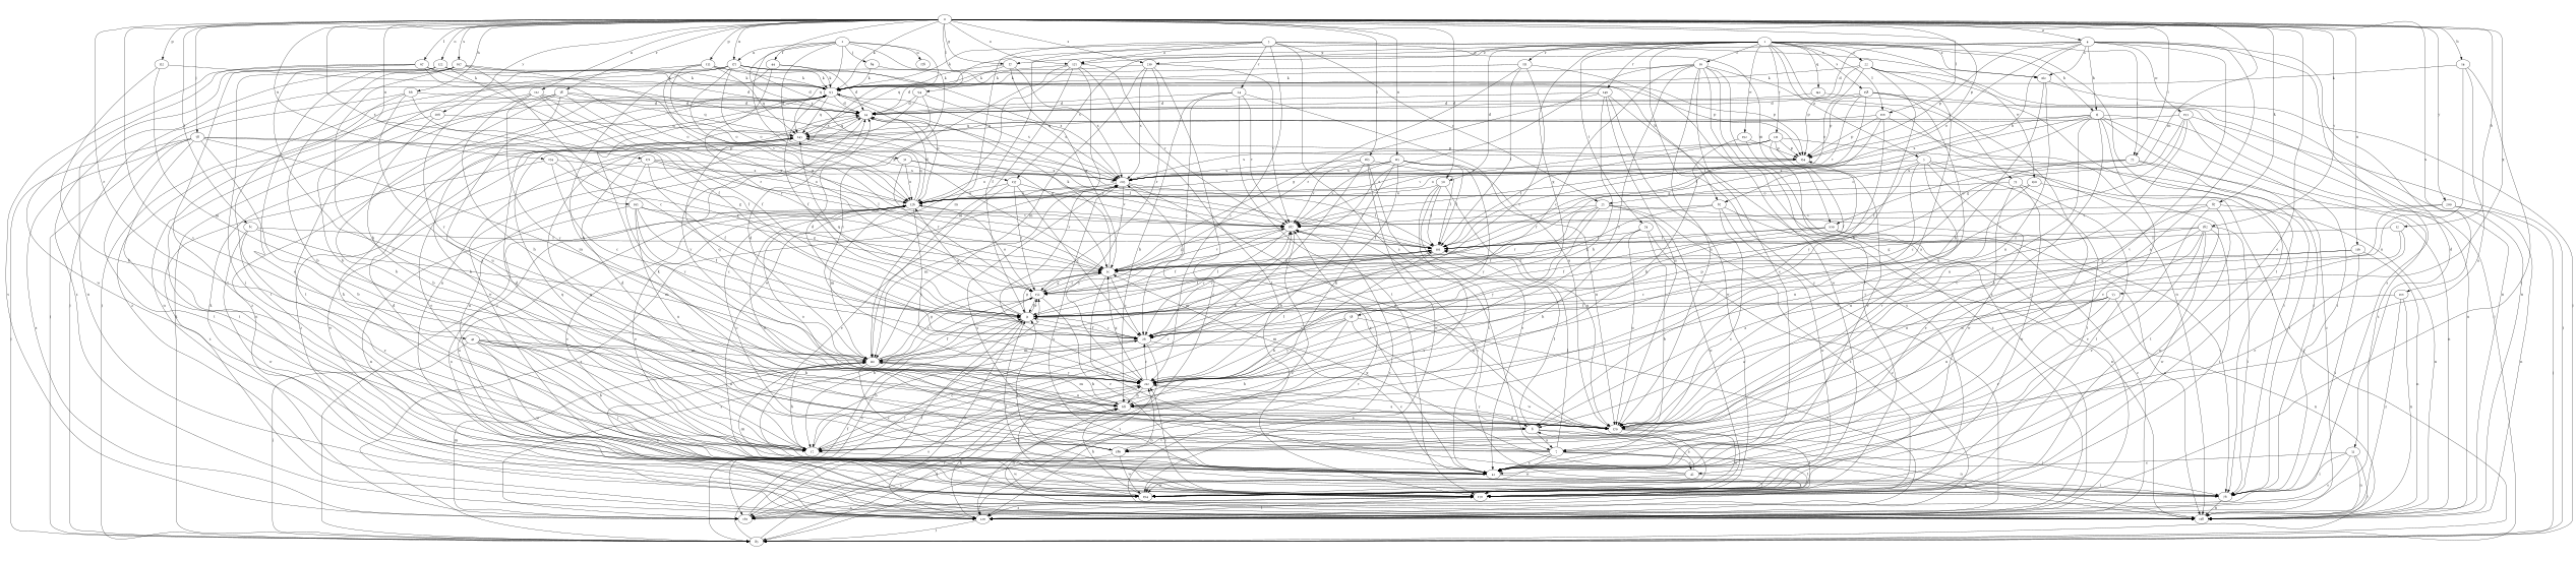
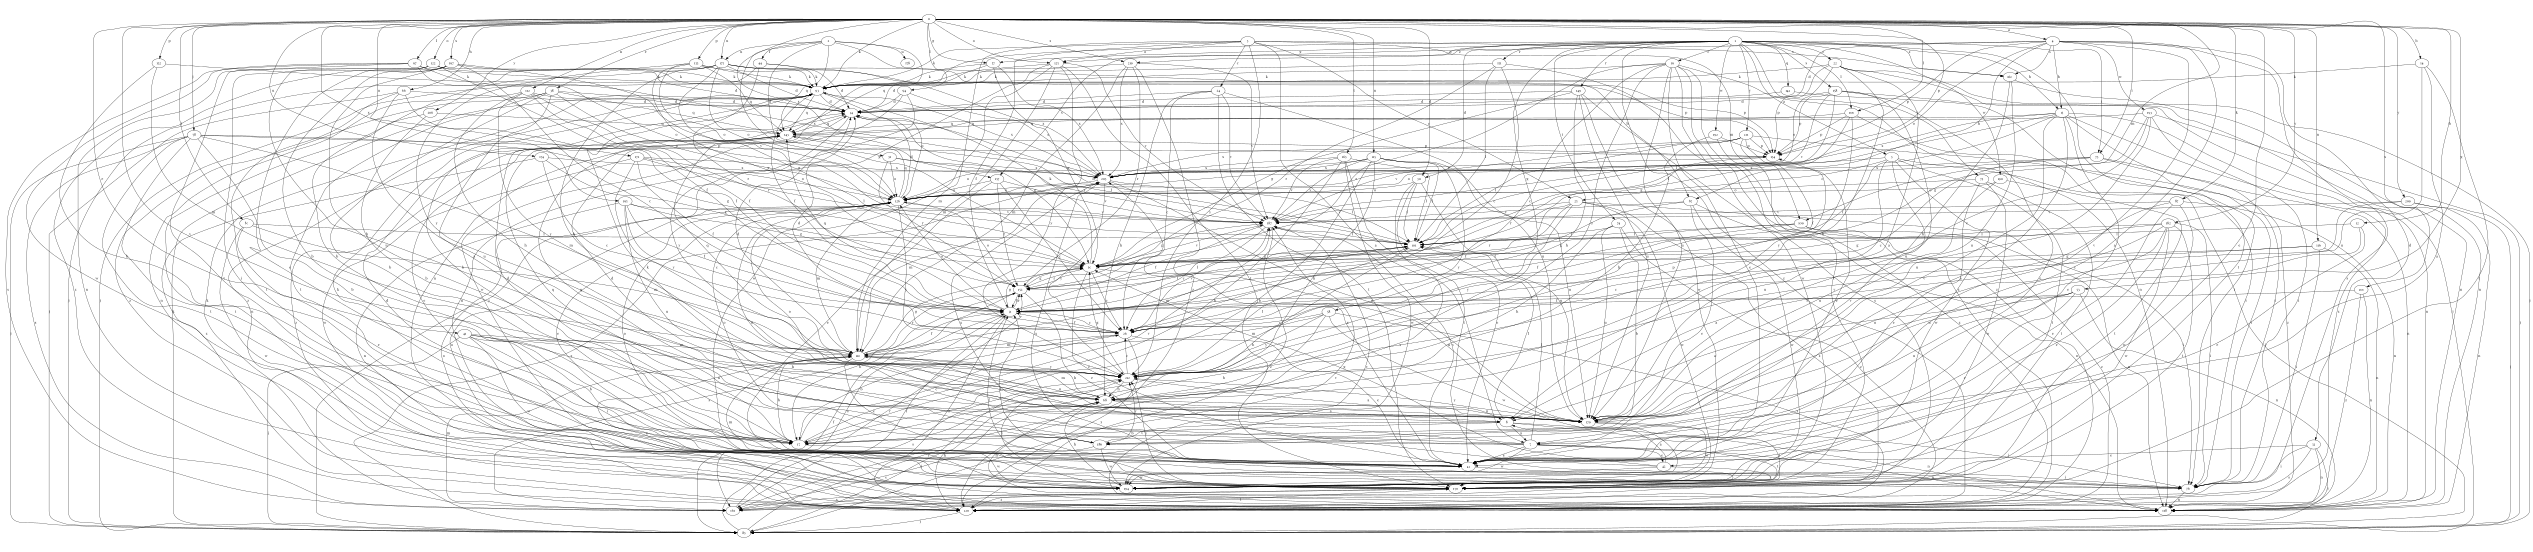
  strict digraph {
    fontname="Playfair Display"
    node [fontname="Playfair Display"]
    edge [fontname="Playfair Display"]
    0
    4
    12
    14
    30
    38
    41
    42
    53
    57
    66
    73
    78
    80
    87
    93
    94
    97
    100
    109
    112
    115
    116
    122
    125
    132
    133
    134
    157
    165
    171
    174
    175
    182
    186
    195
    197
    201
    206
    209
    219
    15
    160
    67
    7
    33
    34
    126
    161
    193
    179
    43
    101
    170
    143
    220
    8
    17
    110
    85
    194
    76
    68
    60
    203
    118
    51
    26
    212
    187
    152
    1
    5
    19
    22
    58
    74
    75
    142
    149
    151
    158
    190
    192
    211
    25
    2
    32
    44
-   84
    178
    3
    24
    0 -> 4 [label=a]
    0 -> 12 [label=b]
    0 -> 14 [label=b]
    0 -> 30 [label=d]
    0 -> 38 [label=e]
    0 -> 41 [label=e]
    0 -> 42 [label=e]
    0 -> 53 [label=g]
    0 -> 57 [label=g]
    0 -> 66 [label=h]
    0 -> 73 [label=i]
    0 -> 78 [label=j]
    0 -> 80 [label=j]
    0 -> 87 [label=k]
    0 -> 93 [label=k]
    0 -> 94 [label=l]
    0 -> 97 [label=l]
    0 -> 100 [label=l]
    0 -> 109 [label=m]
    0 -> 112 [label=n]
    0 -> 115 [label=n]
    0 -> 116 [label=n]
    0 -> 122 [label=o]
    0 -> 125 [label=o]
    0 -> 132 [label=p]
    0 -> 133 [label=p]
    0 -> 134 [label=p]
    0 -> 157 [label=s]
    0 -> 165 [label=t]
    0 -> 171 [label=u]
    0 -> 174 [label=u]
    0 -> 175 [label=u]
    0 -> 182 [label=v]
    0 -> 186 [label=v]
    0 -> 195 [label=x]
    0 -> 197 [label=x]
    0 -> 201 [label=x]
    0 -> 206 [label=y]
    0 -> 209 [label=y]
    0 -> 219 [label=z]
    4 -> 125 [label=o]
    4 -> 134 [label=p]
    4 -> 186 [label=v]
    4 -> 15 [label=b]
    4 -> 160 [label=s]
    4 -> 67 [label=h]
    4 -> 7 [label=a]
    4 -> 33 [label=d]
    4 -> 34 [label=d]
    4 -> 126 [label=o]
    4 -> 161 [label=s]
    4 -> 193 [label=w]
    12 -> 179 [label=u]
    12 -> 43 [label=e]
    12 -> 101 [label=l]
    14 -> 93 [label=k]
    14 -> 7 [label=a]
    14 -> 179 [label=u]
    14 -> 170 [label=t]
    30 -> 126 [label=o]
    30 -> 161 [label=s]
    30 -> 179 [label=u]
    30 -> 43 [label=e]
    30 -> 101 [label=l]
    38 -> 34 [label=d]
    38 -> 126 [label=o]
    38 -> 170 [label=t]
    38 -> 143 [label=q]
    38 -> 220 [label=z]
    38 -> 8 [label=a]
    38 -> 17 [label=b]
    41 -> 179 [label=u]
    41 -> 17 [label=b]
    41 -> 110 [label=m]
    41 -> 85 [label=j]
    41 -> 194 [label=w]
    41 -> 76 [label=i]
    41 -> 68 [label=h]
    42 -> 170 [label=t]
    42 -> 8 [label=a]
    42 -> 194 [label=w]
    42 -> 60 [label=g]
    42 -> 203 [label=x]
    53 -> 179 [label=u]
    53 -> 43 [label=e]
    53 -> 8 [label=a]
    53 -> 118 [label=n]
    53 -> 51 [label=f]
    57 -> 93 [label=k]
    57 -> 34 [label=d]
    57 -> 60 [label=g]
    57 -> 203 [label=x]
    66 -> 34 [label=d]
    66 -> 179 [label=u]
    66 -> 170 [label=t]
    66 -> 85 [label=j]
    66 -> 51 [label=f]
    73 -> 126 [label=o]
    73 -> 76 [label=i]
    73 -> 203 [label=x]
    73 -> 118 [label=n]
    73 -> 26 [label=c]
    78 -> 134 [label=p]
    78 -> 161 [label=s]
    78 -> 170 [label=t]
    78 -> 17 [label=b]
    78 -> 110 [label=m]
    78 -> 85 [label=j]
    78 -> 76 [label=i]
    78 -> 60 [label=g]
    80 -> 43 [label=e]
    80 -> 101 [label=l]
    80 -> 110 [label=m]
    80 -> 194 [label=w]
    87 -> 43 [label=e]
    87 -> 194 [label=w]
    87 -> 118 [label=n]
    87 -> 212 [label=y]
    87 -> 187 [label=v]
    93 -> 34 [label=d]
    93 -> 126 [label=o]
    93 -> 143 [label=q]
    93 -> 220 [label=z]
    93 -> 17 [label=b]
    93 -> 203 [label=x]
    93 -> 51 [label=f]
    94 -> 34 [label=d]
    94 -> 194 [label=w]
    94 -> 203 [label=x]
    94 -> 118 [label=n]
    97 -> 93 [label=k]
    97 -> 126 [label=o]
    97 -> 161 [label=s]
    97 -> 194 [label=w]
    97 -> 203 [label=x]
    97 -> 118 [label=n]
    100 -> 134 [label=p]
    100 -> 143 [label=q]
    100 -> 76 [label=i]
    100 -> 60 [label=g]
    100 -> 212 [label=y]
    109 -> 101 [label=l]
    109 -> 220 [label=z]
    109 -> 60 [label=g]
    109 -> 118 [label=n]
    109 -> 51 [label=f]
    112 -> 34 [label=d]
    112 -> 68 [label=h]
    112 -> 118 [label=n]
    112 -> 51 [label=f]
    112 -> 212 [label=y]
    112 -> 152 [label=r]
    115 -> 126 [label=o]
    115 -> 179 [label=u]
    115 -> 101 [label=l]
    115 -> 17 [label=b]
    115 -> 68 [label=h]
    115 -> 203 [label=x]
    115 -> 212 [label=y]
    115 -> 187 [label=v]
    116 -> 76 [label=i]
    116 -> 60 [label=g]
    116 -> 118 [label=n]
    116 -> 26 [label=c]
    122 -> 93 [label=k]
    122 -> 34 [label=d]
    122 -> 170 [label=t]
    122 -> 76 [label=i]
    122 -> 68 [label=h]
    122 -> 51 [label=f]
    125 -> 93 [label=k]
    125 -> 170 [label=t]
    125 -> 110 [label=m]
    125 -> 85 [label=j]
    125 -> 194 [label=w]
    125 -> 212 [label=y]
    125 -> 187 [label=v]
    132 -> 93 [label=k]
    132 -> 17 [label=b]
    132 -> 110 [label=m]
    133 -> 93 [label=k]
    133 -> 134 [label=p]
    133 -> 126 [label=o]
    133 -> 143 [label=q]
    133 -> 60 [label=g]
    133 -> 212 [label=y]
    134 -> 203 [label=x]
    134 -> 152 [label=r]
    157 -> 126 [label=o]
    157 -> 43 [label=e]
    157 -> 26 [label=c]
    157 -> 187 [label=v]
    157 -> 152 [label=r]
    165 -> 101 [label=l]
    165 -> 170 [label=t]
    165 -> 17 [label=b]
    165 -> 194 [label=w]
    165 -> 203 [label=x]
    165 -> 187 [label=v]
    171 -> 126 [label=o]
    171 -> 101 [label=l]
    171 -> 194 [label=w]
    171 -> 203 [label=x]
    171 -> 51 [label=f]
    171 -> 212 [label=y]
    174 -> 220 [label=z]
    174 -> 60 [label=g]
    174 -> 203 [label=x]
    174 -> 26 [label=c]
    175 -> 93 [label=k]
    175 -> 134 [label=p]
    175 -> 34 [label=d]
    175 -> 126 [label=o]
    175 -> 17 [label=b]
    175 -> 85 [label=j]
    175 -> 68 [label=h]
    175 -> 60 [label=g]
    175 -> 203 [label=x]
    182 -> 179 [label=u]
    182 -> 43 [label=e]
    182 -> 101 [label=l]
    182 -> 170 [label=t]
    182 -> 8 [label=a]
    182 -> 194 [label=w]
    182 -> 76 [label=i]
    182 -> 60 [label=g]
    186 -> 126 [label=o]
    186 -> 161 [label=s]
    186 -> 143 [label=q]
    186 -> 194 [label=w]
    186 -> 212 [label=y]
    195 -> 179 [label=u]
    195 -> 60 [label=g]
    195 -> 118 [label=n]
    195 -> 51 [label=f]
    195 -> 26 [label=c]
    195 -> 187 [label=v]
    197 -> 93 [label=k]
    197 -> 179 [label=u]
    197 -> 43 [label=e]
    197 -> 220 [label=z]
    197 -> 17 [label=b]
    197 -> 26 [label=c]
    197 -> 187 [label=v]
    201 -> 220 [label=z]
    201 -> 118 [label=n]
    201 -> 51 [label=f]
    206 -> 143 [label=q]
    206 -> 17 [label=b]
    206 -> 118 [label=n]
    209 -> 85 [label=j]
    209 -> 118 [label=n]
    209 -> 26 [label=c]
    209 -> 187 [label=v]
    219 -> 93 [label=k]
    219 -> 220 [label=z]
    219 -> 110 [label=m]
    219 -> 203 [label=x]
    219 -> 187 [label=v]
    219 -> 152 [label=r]
    15 -> 186 [label=v]
    15 -> 7 [label=a]
    15 -> 43 [label=e]
    15 -> 101 [label=l]
    15 -> 143 [label=q]
    15 -> 220 [label=z]
    15 -> 76 [label=i]
    15 -> 203 [label=x]
    15 -> 118 [label=n]
    15 -> 51 [label=f]
    160 -> 179 [label=u]
    160 -> 68 [label=h]
    160 -> 118 [label=n]
    67 -> 43 [label=e]
    67 -> 194 [label=w]
    67 -> 118 [label=n]
    67 -> 51 [label=f]
    67 -> 187 [label=v]
    7 -> 42 [label=e]
    7 -> 93 [label=k]
    7 -> 34 [label=d]
    7 -> 126 [label=o]
    7 -> 43 [label=e]
    7 -> 101 [label=l]
    7 -> 170 [label=t]
    7 -> 143 [label=q]
    7 -> 194 [label=w]
    7 -> 118 [label=n]
    33 -> 161 [label=s]
    33 -> 43 [label=e]
    33 -> 85 [label=j]
    33 -> 76 [label=i]
    33 -> 118 [label=n]
    34 -> 143 [label=q]
    34 -> 60 [label=g]
    34 -> 212 [label=y]
    126 -> 34 [label=d]
    126 -> 43 [label=e]
    126 -> 143 [label=q]
    126 -> 110 [label=m]
    126 -> 212 [label=y]
    126 -> 187 [label=v]
    161 -> 93 [label=k]
    161 -> 110 [label=m]
    161 -> 51 [label=f]
    193 -> 179 [label=u]
    193 -> 143 [label=q]
    193 -> 85 [label=j]
    193 -> 76 [label=i]
    193 -> 60 [label=g]
    193 -> 26 [label=c]
    179 -> 126 [label=o]
    179 -> 194 [label=w]
    179 -> 76 [label=i]
    179 -> 212 [label=y]
    43 -> 126 [label=o]
    43 -> 76 [label=i]
    43 -> 203 [label=x]
    43 -> 51 [label=f]
    43 -> 187 [label=v]
    101 -> 34 [label=d]
    101 -> 17 [label=b]
    101 -> 110 [label=m]
    101 -> 60 [label=g]
    170 -> 93 [label=k]
    170 -> 34 [label=d]
    170 -> 161 [label=s]
    170 -> 220 [label=z]
    170 -> 110 [label=m]
    170 -> 212 [label=y]
    143 -> 134 [label=p]
    143 -> 43 [label=e]
    143 -> 101 [label=l]
    143 -> 220 [label=z]
    220 -> 126 [label=o]
    220 -> 170 [label=t]
    220 -> 85 [label=j]
    220 -> 68 [label=h]
    8 -> 186 [label=v]
    8 -> 7 [label=a]
    8 -> 101 [label=l]
    8 -> 170 [label=t]
    8 -> 17 [label=b]
    8 -> 118 [label=n]
    17 -> 34 [label=d]
    17 -> 194 [label=w]
    17 -> 26 [label=c]
    17 -> 187 [label=v]
    110 -> 34 [label=d]
    110 -> 179 [label=u]
    110 -> 43 [label=e]
    110 -> 143 [label=q]
    110 -> 220 [label=z]
    110 -> 17 [label=b]
    110 -> 68 [label=h]
    110 -> 60 [label=g]
    110 -> 51 [label=f]
    110 -> 212 [label=y]
    110 -> 152 [label=r]
    85 -> 93 [label=k]
    85 -> 203 [label=x]
    85 -> 51 [label=f]
    85 -> 212 [label=y]
    85 -> 187 [label=v]
    85 -> 152 [label=r]
    194 -> 126 [label=o]
    194 -> 68 [label=h]
    194 -> 212 [label=y]
    76 -> 203 [label=x]
    76 -> 118 [label=n]
    76 -> 51 [label=f]
    68 -> 179 [label=u]
    68 -> 8 [label=a]
    68 -> 110 [label=m]
    68 -> 85 [label=j]
    68 -> 118 [label=n]
    60 -> 93 [label=k]
    60 -> 179 [label=u]
    60 -> 43 [label=e]
    60 -> 26 [label=c]
    60 -> 187 [label=v]
    60 -> 152 [label=r]
    203 -> 126 [label=o]
    203 -> 179 [label=u]
    203 -> 101 [label=l]
    203 -> 110 [label=m]
    203 -> 212 [label=y]
    118 -> 187 [label=v]
    51 -> 126 [label=o]
    51 -> 161 [label=s]
    51 -> 101 [label=l]
    51 -> 143 [label=q]
    51 -> 220 [label=z]
    51 -> 60 [label=g]
    51 -> 26 [label=c]
    51 -> 152 [label=r]
    26 -> 34 [label=d]
    26 -> 43 [label=e]
    26 -> 220 [label=z]
    26 -> 17 [label=b]
    26 -> 110 [label=m]
    26 -> 51 [label=f]
    26 -> 187 [label=v]
    212 -> 134 [label=p]
    212 -> 161 [label=s]
    212 -> 101 [label=l]
    212 -> 8 [label=a]
    212 -> 68 [label=h]
    212 -> 60 [label=g]
    212 -> 26 [label=c]
    187 -> 101 [label=l]
    187 -> 220 [label=z]
    187 -> 60 [label=g]
    187 -> 51 [label=f]
    187 -> 26 [label=c]
    152 -> 126 [label=o]
    152 -> 161 [label=s]
    152 -> 43 [label=e]
    152 -> 101 [label=l]
    152 -> 17 [label=b]
    152 -> 60 [label=g]
    152 -> 51 [label=f]
    1 -> 30 [label=d]
    1 -> 57 [label=g]
    1 -> 73 [label=i]
    1 -> 100 [label=l]
    1 -> 157 [label=s]
    1 -> 219 [label=z]
    1 -> 15 [label=b]
    1 -> 160 [label=s]
    1 -> 170 [label=t]
    1 -> 143 [label=q]
    1 -> 220 [label=z]
    1 -> 5 [label=a]
    1 -> 19 [label=c]
    1 -> 22 [label=c]
    1 -> 58 [label=g]
    1 -> 74 [label=i]
    1 -> 75 [label=i]
    1 -> 142 [label=q]
    1 -> 149 [label=r]
    1 -> 151 [label=r]
    1 -> 158 [label=s]
    1 -> 190 [label=w]
    1 -> 192 [label=w]
    1 -> 211 [label=y]
    5 -> 186 [label=v]
    5 -> 179 [label=u]
    5 -> 170 [label=t]
    5 -> 85 [label=j]
    5 -> 194 [label=w]
    5 -> 203 [label=x]
    5 -> 25 [label=c]
    19 -> 93 [label=k]
    19 -> 179 [label=u]
    19 -> 43 [label=e]
    19 -> 170 [label=t]
    19 -> 220 [label=z]
    19 -> 194 [label=w]
    19 -> 118 [label=n]
    19 -> 26 [label=c]
    19 -> 212 [label=y]
    19 -> 152 [label=r]
    22 -> 93 [label=k]
    22 -> 134 [label=p]
    22 -> 126 [label=o]
    22 -> 8 [label=a]
    22 -> 85 [label=j]
    22 -> 68 [label=h]
    22 -> 118 [label=n]
    58 -> 220 [label=z]
    58 -> 17 [label=b]
    58 -> 110 [label=m]
    58 -> 194 [label=w]
    58 -> 26 [label=c]
    58 -> 212 [label=y]
    74 -> 179 [label=u]
    74 -> 101 [label=l]
    74 -> 220 [label=z]
    74 -> 17 [label=b]
    74 -> 68 [label=h]
    75 -> 126 [label=o]
    75 -> 43 [label=e]
    75 -> 170 [label=t]
    75 -> 194 [label=w]
    142 -> 34 [label=d]
    142 -> 76 [label=i]
    149 -> 34 [label=d]
    149 -> 161 [label=s]
    149 -> 179 [label=u]
    149 -> 194 [label=w]
    149 -> 68 [label=h]
    149 -> 60 [label=g]
    151 -> 93 [label=k]
    151 -> 101 [label=l]
    151 -> 220 [label=z]
    151 -> 26 [label=c]
    151 -> 152 [label=r]
    158 -> 134 [label=p]
    158 -> 34 [label=d]
    158 -> 179 [label=u]
    158 -> 43 [label=e]
    158 -> 101 [label=l]
    158 -> 85 [label=j]
    158 -> 187 [label=v]
    190 -> 126 [label=o]
    190 -> 179 [label=u]
    190 -> 170 [label=t]
    192 -> 134 [label=p]
    192 -> 220 [label=z]
    192 -> 68 [label=h]
    211 -> 134 [label=p]
    211 -> 43 [label=e]
    211 -> 101 [label=l]
    211 -> 220 [label=z]
    211 -> 203 [label=x]
    211 -> 51 [label=f]
    211 -> 187 [label=v]
    25 -> 161 [label=s]
    25 -> 194 [label=w]
    25 -> 76 [label=i]
    25 -> 51 [label=f]
    25 -> 212 [label=y]
    25 -> 187 [label=v]
    25 -> 152 [label=r]
    2 -> 175 [label=u]
    2 -> 67 [label=h]
    2 -> 143 [label=q]
    2 -> 60 [label=g]
    2 -> 118 [label=n]
    2 -> 32 [label=d]
    2 -> 44 [label=f]
-   2 -> 84 [label=j]
    2 -> 178 [label=u]
    32 -> 126 [label=o]
    32 -> 203 [label=x]
    32 -> 187 [label=v]
    32 -> 152 [label=r]
    44 -> 93 [label=k]
    44 -> 34 [label=d]
    44 -> 85 [label=j]
    44 -> 152 [label=r]
-   84 -> 93 [label=k]
-   84 -> 212 [label=y]
    3 -> 93 [label=k]
    3 -> 109 [label=m]
    3 -> 125 [label=o]
    3 -> 160 [label=s]
    3 -> 7 [label=a]
    3 -> 110 [label=m]
    3 -> 51 [label=f]
    3 -> 212 [label=y]
    3 -> 25 [label=c]
    3 -> 24 [label=c]
    24 -> 34 [label=d]
    24 -> 179 [label=u]
    24 -> 170 [label=t]
    24 -> 68 [label=h]
    24 -> 26 [label=c]
    24 -> 187 [label=v]
  }
